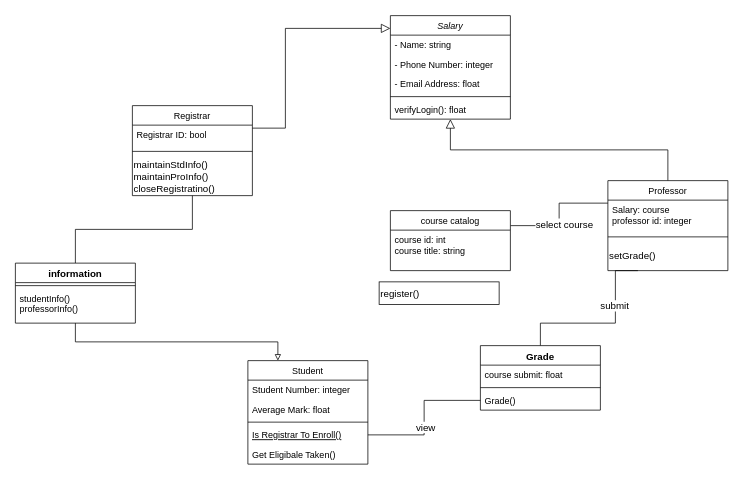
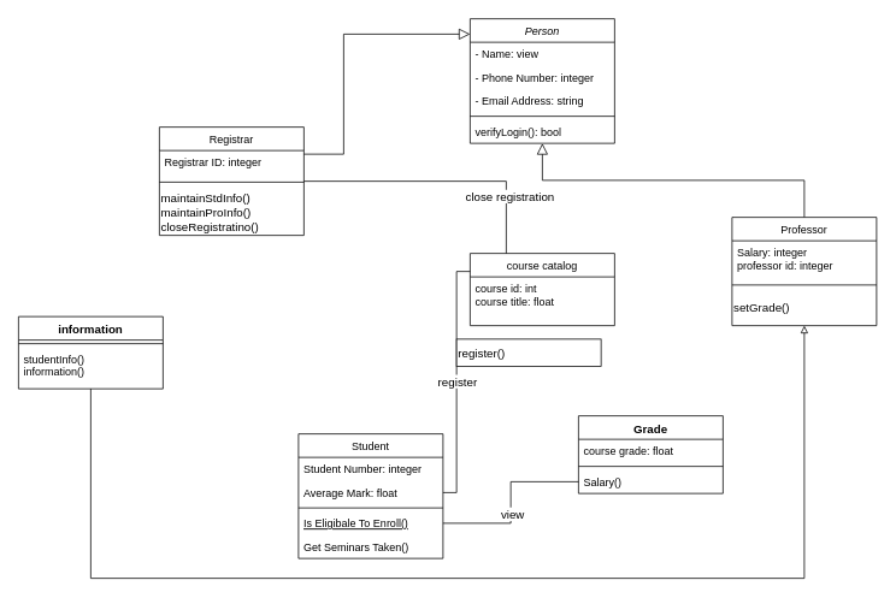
  <mxCell id="0" />
  <mxCell id="1" parent="0" />
  <mxCell id="2" value="" style="endArrow=block;endSize=10;endFill=0;shadow=0;strokeWidth=1;rounded=0;edgeStyle=elbowEdgeStyle;elbow=vertical;" parent="1" source="16" target="3" edge="1"><mxGeometry width="160" relative="1" as="geometry"><mxPoint x="510" y="383" as="sourcePoint" /><mxPoint x="610" y="281" as="targetPoint" /></mxGeometry></mxCell>
- <mxCell id="3" value="Salary" style="swimlane;fontStyle=2;align=center;verticalAlign=top;childLayout=stackLayout;horizontal=1;startSize=26;horizontalStack=0;resizeParent=1;resizeLast=0;collapsible=1;marginBottom=0;rounded=0;shadow=0;strokeWidth=1;" parent="1" vertex="1"><mxGeometry x="520" y="20" width="160" height="138" as="geometry"><mxRectangle x="230" y="140" width="160" height="26" as="alternateBounds" /></mxGeometry></mxCell>
- <mxCell id="4" value="- Name: string" style="text;align=left;verticalAlign=top;spacingLeft=4;spacingRight=4;overflow=hidden;rotatable=0;points=[[0,0.5],[1,0.5]];portConstraint=eastwest;" parent="3" vertex="1"><mxGeometry y="26" width="160" height="26" as="geometry" /></mxCell>
+ <mxCell id="3" value="Person" style="swimlane;fontStyle=2;align=center;verticalAlign=top;childLayout=stackLayout;horizontal=1;startSize=26;horizontalStack=0;resizeParent=1;resizeLast=0;collapsible=1;marginBottom=0;rounded=0;shadow=0;strokeWidth=1;" parent="1" vertex="1"><mxGeometry x="520" y="20" width="160" height="138" as="geometry"><mxRectangle x="230" y="140" width="160" height="26" as="alternateBounds" /></mxGeometry></mxCell>
+ <mxCell id="4" value="- Name: view" style="text;align=left;verticalAlign=top;spacingLeft=4;spacingRight=4;overflow=hidden;rotatable=0;points=[[0,0.5],[1,0.5]];portConstraint=eastwest;" parent="3" vertex="1"><mxGeometry y="26" width="160" height="26" as="geometry" /></mxCell>
  <mxCell id="5" value="- Phone Number: integer" style="text;align=left;verticalAlign=top;spacingLeft=4;spacingRight=4;overflow=hidden;rotatable=0;points=[[0,0.5],[1,0.5]];portConstraint=eastwest;rounded=0;shadow=0;html=0;" parent="3" vertex="1"><mxGeometry y="52" width="160" height="26" as="geometry" /></mxCell>
- <mxCell id="6" value="- Email Address: float" style="text;align=left;verticalAlign=top;spacingLeft=4;spacingRight=4;overflow=hidden;rotatable=0;points=[[0,0.5],[1,0.5]];portConstraint=eastwest;rounded=0;shadow=0;html=0;" parent="3" vertex="1"><mxGeometry y="78" width="160" height="26" as="geometry" /></mxCell>
+ <mxCell id="6" value="- Email Address: string" style="text;align=left;verticalAlign=top;spacingLeft=4;spacingRight=4;overflow=hidden;rotatable=0;points=[[0,0.5],[1,0.5]];portConstraint=eastwest;rounded=0;shadow=0;html=0;" parent="3" vertex="1"><mxGeometry y="78" width="160" height="26" as="geometry" /></mxCell>
  <mxCell id="7" value="" style="line;html=1;strokeWidth=1;align=left;verticalAlign=middle;spacingTop=-1;spacingLeft=3;spacingRight=3;rotatable=0;labelPosition=right;points=[];portConstraint=eastwest;" parent="3" vertex="1"><mxGeometry y="104" width="160" height="8" as="geometry" /></mxCell>
- <mxCell id="8" value="verifyLogin(): float" style="text;align=left;verticalAlign=top;spacingLeft=4;spacingRight=4;overflow=hidden;rotatable=0;points=[[0,0.5],[1,0.5]];portConstraint=eastwest;" parent="3" vertex="1"><mxGeometry y="112" width="160" height="26" as="geometry" /></mxCell>
+ <mxCell id="8" value="verifyLogin(): bool" style="text;align=left;verticalAlign=top;spacingLeft=4;spacingRight=4;overflow=hidden;rotatable=0;points=[[0,0.5],[1,0.5]];portConstraint=eastwest;" parent="3" vertex="1"><mxGeometry y="112" width="160" height="26" as="geometry" /></mxCell>
  <mxCell id="9" style="edgeStyle=elbowEdgeStyle;rounded=0;orthogonalLoop=1;jettySize=auto;html=1;exitX=1;exitY=0.25;exitDx=0;exitDy=0;endArrow=block;endFill=0;endSize=10;" edge="1" parent="1" source="28"><mxGeometry relative="1" as="geometry"><mxPoint x="520" y="37" as="targetPoint" /><Array as="points"><mxPoint x="380" y="240" /></Array></mxGeometry></mxCell>
- <mxCell id="10" style="edgeStyle=orthogonalEdgeStyle;rounded=0;orthogonalLoop=1;jettySize=auto;html=1;exitX=0.25;exitY=0;exitDx=0;exitDy=0;startArrow=block;startFill=0;endArrow=none;endFill=0;endSize=10;fontSize=13;" edge="1" parent="1" source="36" target="33"><mxGeometry relative="1" as="geometry" /></mxCell>
- <mxCell id="11" style="edgeStyle=elbowEdgeStyle;rounded=0;orthogonalLoop=1;jettySize=auto;html=1;exitX=0;exitY=0.25;exitDx=0;exitDy=0;entryX=1;entryY=0.25;entryDx=0;entryDy=0;endArrow=none;endFill=0;endSize=10;fontSize=13;" edge="1" parent="1" source="16" target="20"><mxGeometry relative="1" as="geometry" /></mxCell>
- <mxCell id="12" value="select course" style="edgeLabel;html=1;align=center;verticalAlign=middle;resizable=0;points=[];fontSize=13;" vertex="1" connectable="0" parent="11"><mxGeometry x="0.152" y="6" relative="1" as="geometry"><mxPoint as="offset" /></mxGeometry></mxCell>
- <mxCell id="14" style="edgeStyle=orthogonalEdgeStyle;rounded=0;orthogonalLoop=1;jettySize=auto;html=1;exitX=0.25;exitY=1;exitDx=0;exitDy=0;startArrow=none;startFill=0;endArrow=none;endFill=0;endSize=10;fontSize=13;" edge="1" parent="1" source="16" target="42"><mxGeometry relative="1" as="geometry"><Array as="points"><mxPoint x="820" y="360" /><mxPoint x="820" y="430" /><mxPoint x="720" y="430" /></Array></mxGeometry></mxCell>
- <mxCell id="15" value="submit" style="edgeLabel;html=1;align=center;verticalAlign=middle;resizable=0;points=[];fontSize=13;" vertex="1" connectable="0" parent="14"><mxGeometry x="-0.342" y="-2" relative="1" as="geometry"><mxPoint as="offset" /></mxGeometry></mxCell>
+ <mxCell id="13" style="edgeStyle=orthogonalEdgeStyle;rounded=0;orthogonalLoop=1;jettySize=auto;html=1;exitX=0.5;exitY=1;exitDx=0;exitDy=0;entryX=0.5;entryY=1;entryDx=0;entryDy=0;endArrow=none;endFill=0;endSize=10;fontSize=13;startArrow=block;startFill=0;" edge="1" parent="1" source="16" target="33"><mxGeometry relative="1" as="geometry"><Array as="points"><mxPoint x="890" y="640" /><mxPoint x="100" y="640" /></Array></mxGeometry></mxCell>
  <mxCell id="16" value="Professor" style="swimlane;fontStyle=0;align=center;verticalAlign=top;childLayout=stackLayout;horizontal=1;startSize=26;horizontalStack=0;resizeParent=1;resizeLast=0;collapsible=1;marginBottom=0;rounded=0;shadow=0;strokeWidth=1;" parent="1" vertex="1"><mxGeometry x="810" y="240" width="160" height="120" as="geometry"><mxRectangle x="340" y="380" width="170" height="26" as="alternateBounds" /></mxGeometry></mxCell>
- <mxCell id="17" value="Salary: course&#10;professor id: integer" style="text;align=left;verticalAlign=top;spacingLeft=4;spacingRight=4;overflow=hidden;rotatable=0;points=[[0,0.5],[1,0.5]];portConstraint=eastwest;" parent="16" vertex="1"><mxGeometry y="26" width="160" height="34" as="geometry" /></mxCell>
+ <mxCell id="17" value="Salary: integer&#10;professor id: integer" style="text;align=left;verticalAlign=top;spacingLeft=4;spacingRight=4;overflow=hidden;rotatable=0;points=[[0,0.5],[1,0.5]];portConstraint=eastwest;" parent="16" vertex="1"><mxGeometry y="26" width="160" height="34" as="geometry" /></mxCell>
  <mxCell id="18" value="" style="line;html=1;strokeWidth=1;align=left;verticalAlign=middle;spacingTop=-1;spacingLeft=3;spacingRight=3;rotatable=0;labelPosition=right;points=[];portConstraint=eastwest;" parent="16" vertex="1"><mxGeometry y="60" width="160" height="30" as="geometry" /></mxCell>
  <mxCell id="19" value="setGrade()" style="text;html=1;align=left;verticalAlign=middle;resizable=0;points=[];autosize=1;fontSize=13;" vertex="1" parent="16"><mxGeometry y="90" width="160" height="20" as="geometry" /></mxCell>
  <mxCell id="20" value="course catalog" style="swimlane;fontStyle=0;align=center;verticalAlign=top;childLayout=stackLayout;horizontal=1;startSize=26;horizontalStack=0;resizeParent=1;resizeParentMax=0;resizeLast=0;collapsible=1;marginBottom=0;" vertex="1" parent="1"><mxGeometry x="520" y="280" width="160" height="80" as="geometry" /></mxCell>
  <mxCell id="21" value="" style="line;strokeWidth=1;fillColor=none;align=left;verticalAlign=middle;spacingTop=-1;spacingLeft=3;spacingRight=3;rotatable=0;labelPosition=right;points=[];portConstraint=eastwest;" vertex="1" parent="20"><mxGeometry y="26" width="160" as="geometry" /></mxCell>
- <mxCell id="22" value="course id: int&#10;course title: string" style="text;strokeColor=none;fillColor=none;align=left;verticalAlign=top;spacingLeft=4;spacingRight=4;overflow=hidden;rotatable=0;points=[[0,0.5],[1,0.5]];portConstraint=eastwest;" vertex="1" parent="20"><mxGeometry y="26" width="160" height="54" as="geometry" /></mxCell>
- <mxCell id="27" style="edgeStyle=orthogonalEdgeStyle;rounded=0;orthogonalLoop=1;jettySize=auto;html=1;exitX=0.5;exitY=1;exitDx=0;exitDy=0;entryX=0.5;entryY=0;entryDx=0;entryDy=0;startArrow=none;startFill=0;endArrow=none;endFill=0;endSize=10;fontSize=13;" edge="1" parent="1" source="28" target="33"><mxGeometry relative="1" as="geometry" /></mxCell>
+ <mxCell id="22" value="course id: int&#10;course title: float" style="text;strokeColor=none;fillColor=none;align=left;verticalAlign=top;spacingLeft=4;spacingRight=4;overflow=hidden;rotatable=0;points=[[0,0.5],[1,0.5]];portConstraint=eastwest;" vertex="1" parent="20"><mxGeometry y="26" width="160" height="54" as="geometry" /></mxCell>
+ <mxCell id="23" style="edgeStyle=elbowEdgeStyle;rounded=0;orthogonalLoop=1;jettySize=auto;html=1;exitX=1;exitY=0.5;exitDx=0;exitDy=0;entryX=0;entryY=0.25;entryDx=0;entryDy=0;endArrow=none;endFill=0;endSize=10;fontSize=13;" edge="1" parent="1" source="38" target="20"><mxGeometry relative="1" as="geometry" /></mxCell>
+ <mxCell id="24" value="register" style="edgeLabel;html=1;align=center;verticalAlign=middle;resizable=0;points=[];fontSize=13;" vertex="1" connectable="0" parent="23"><mxGeometry x="0.448" relative="1" as="geometry"><mxPoint y="60.03" as="offset" /></mxGeometry></mxCell>
+ <mxCell id="25" style="edgeStyle=orthogonalEdgeStyle;rounded=0;orthogonalLoop=1;jettySize=auto;html=1;exitX=1;exitY=0.5;exitDx=0;exitDy=0;entryX=0.25;entryY=0;entryDx=0;entryDy=0;endArrow=none;endFill=0;endSize=10;fontSize=13;" edge="1" parent="1" source="28" target="20"><mxGeometry relative="1" as="geometry" /></mxCell>
+ <mxCell id="26" value="close registration" style="edgeLabel;html=1;align=center;verticalAlign=middle;resizable=0;points=[];fontSize=13;" vertex="1" connectable="0" parent="25"><mxGeometry x="0.474" y="-17" relative="1" as="geometry"><mxPoint x="20" y="16" as="offset" /></mxGeometry></mxCell>
  <mxCell id="28" value="Registrar" style="swimlane;fontStyle=0;align=center;verticalAlign=top;childLayout=stackLayout;horizontal=1;startSize=26;horizontalStack=0;resizeParent=1;resizeParentMax=0;resizeLast=0;collapsible=1;marginBottom=0;" vertex="1" parent="1"><mxGeometry x="176" y="140" width="160" height="120" as="geometry" /></mxCell>
- <mxCell id="29" value="Registrar ID: bool" style="text;strokeColor=none;fillColor=none;align=left;verticalAlign=top;spacingLeft=4;spacingRight=4;overflow=hidden;rotatable=0;points=[[0,0.5],[1,0.5]];portConstraint=eastwest;" vertex="1" parent="28"><mxGeometry y="26" width="160" height="26" as="geometry" /></mxCell>
+ <mxCell id="29" value="Registrar ID: integer" style="text;strokeColor=none;fillColor=none;align=left;verticalAlign=top;spacingLeft=4;spacingRight=4;overflow=hidden;rotatable=0;points=[[0,0.5],[1,0.5]];portConstraint=eastwest;" vertex="1" parent="28"><mxGeometry y="26" width="160" height="26" as="geometry" /></mxCell>
  <mxCell id="30" value="" style="line;strokeWidth=1;fillColor=none;align=left;verticalAlign=middle;spacingTop=-1;spacingLeft=3;spacingRight=3;rotatable=0;labelPosition=right;points=[];portConstraint=eastwest;" vertex="1" parent="28"><mxGeometry y="52" width="160" height="18" as="geometry" /></mxCell>
  <mxCell id="31" value="maintainStdInfo()&lt;br&gt;maintainProInfo()&lt;br&gt;closeRegistratino()" style="text;html=1;align=left;verticalAlign=middle;resizable=0;points=[];autosize=1;fontSize=13;" vertex="1" parent="28"><mxGeometry y="70" width="160" height="50" as="geometry" /></mxCell>
  <mxCell id="32" value="register()" style="html=1;fontSize=13;align=left;" vertex="1" parent="1"><mxGeometry x="505" y="375" width="160" height="30" as="geometry" /></mxCell>
  <mxCell id="33" value="information" style="swimlane;fontStyle=1;align=center;verticalAlign=top;childLayout=stackLayout;horizontal=1;startSize=26;horizontalStack=0;resizeParent=1;resizeParentMax=0;resizeLast=0;collapsible=1;marginBottom=0;fontSize=13;" vertex="1" parent="1"><mxGeometry x="20" y="350" width="160" height="80" as="geometry" /></mxCell>
  <mxCell id="34" value="" style="line;strokeWidth=1;fillColor=none;align=left;verticalAlign=middle;spacingTop=-1;spacingLeft=3;spacingRight=3;rotatable=0;labelPosition=right;points=[];portConstraint=eastwest;" vertex="1" parent="33"><mxGeometry y="26" width="160" height="8" as="geometry" /></mxCell>
- <mxCell id="35" value="studentInfo()&#10;professorInfo()" style="text;strokeColor=none;fillColor=none;align=left;verticalAlign=top;spacingLeft=4;spacingRight=4;overflow=hidden;rotatable=0;points=[[0,0.5],[1,0.5]];portConstraint=eastwest;" vertex="1" parent="33"><mxGeometry y="34" width="160" height="46" as="geometry" /></mxCell>
+ <mxCell id="35" value="studentInfo()&#10;information()" style="text;strokeColor=none;fillColor=none;align=left;verticalAlign=top;spacingLeft=4;spacingRight=4;overflow=hidden;rotatable=0;points=[[0,0.5],[1,0.5]];portConstraint=eastwest;" vertex="1" parent="33"><mxGeometry y="34" width="160" height="46" as="geometry" /></mxCell>
  <mxCell id="36" value="Student" style="swimlane;fontStyle=0;align=center;verticalAlign=top;childLayout=stackLayout;horizontal=1;startSize=26;horizontalStack=0;resizeParent=1;resizeLast=0;collapsible=1;marginBottom=0;rounded=0;shadow=0;strokeWidth=1;" parent="1" vertex="1"><mxGeometry x="330" y="480" width="160" height="138" as="geometry"><mxRectangle x="130" y="380" width="160" height="26" as="alternateBounds" /></mxGeometry></mxCell>
  <mxCell id="37" value="Student Number: integer" style="text;align=left;verticalAlign=top;spacingLeft=4;spacingRight=4;overflow=hidden;rotatable=0;points=[[0,0.5],[1,0.5]];portConstraint=eastwest;" parent="36" vertex="1"><mxGeometry y="26" width="160" height="26" as="geometry" /></mxCell>
  <mxCell id="38" value="Average Mark: float" style="text;align=left;verticalAlign=top;spacingLeft=4;spacingRight=4;overflow=hidden;rotatable=0;points=[[0,0.5],[1,0.5]];portConstraint=eastwest;rounded=0;shadow=0;html=0;" parent="36" vertex="1"><mxGeometry y="52" width="160" height="26" as="geometry" /></mxCell>
  <mxCell id="39" value="" style="line;html=1;strokeWidth=1;align=left;verticalAlign=middle;spacingTop=-1;spacingLeft=3;spacingRight=3;rotatable=0;labelPosition=right;points=[];portConstraint=eastwest;" parent="36" vertex="1"><mxGeometry y="78" width="160" height="8" as="geometry" /></mxCell>
- <mxCell id="40" value="Is Registrar To Enroll()" style="text;align=left;verticalAlign=top;spacingLeft=4;spacingRight=4;overflow=hidden;rotatable=0;points=[[0,0.5],[1,0.5]];portConstraint=eastwest;fontStyle=4" parent="36" vertex="1"><mxGeometry y="86" width="160" height="26" as="geometry" /></mxCell>
- <mxCell id="41" value="Get Eligibale Taken()" style="text;align=left;verticalAlign=top;spacingLeft=4;spacingRight=4;overflow=hidden;rotatable=0;points=[[0,0.5],[1,0.5]];portConstraint=eastwest;" parent="36" vertex="1"><mxGeometry y="112" width="160" height="26" as="geometry" /></mxCell>
+ <mxCell id="40" value="Is Eligibale To Enroll()" style="text;align=left;verticalAlign=top;spacingLeft=4;spacingRight=4;overflow=hidden;rotatable=0;points=[[0,0.5],[1,0.5]];portConstraint=eastwest;fontStyle=4" parent="36" vertex="1"><mxGeometry y="86" width="160" height="26" as="geometry" /></mxCell>
+ <mxCell id="41" value="Get Seminars Taken()" style="text;align=left;verticalAlign=top;spacingLeft=4;spacingRight=4;overflow=hidden;rotatable=0;points=[[0,0.5],[1,0.5]];portConstraint=eastwest;" parent="36" vertex="1"><mxGeometry y="112" width="160" height="26" as="geometry" /></mxCell>
  <mxCell id="42" value="Grade" style="swimlane;fontStyle=1;align=center;verticalAlign=top;childLayout=stackLayout;horizontal=1;startSize=26;horizontalStack=0;resizeParent=1;resizeParentMax=0;resizeLast=0;collapsible=1;marginBottom=0;fontSize=13;" vertex="1" parent="1"><mxGeometry x="640" y="460" width="160" height="86" as="geometry" /></mxCell>
- <mxCell id="43" value="course submit: float" style="text;strokeColor=none;fillColor=none;align=left;verticalAlign=top;spacingLeft=4;spacingRight=4;overflow=hidden;rotatable=0;points=[[0,0.5],[1,0.5]];portConstraint=eastwest;" vertex="1" parent="42"><mxGeometry y="26" width="160" height="26" as="geometry" /></mxCell>
+ <mxCell id="43" value="course grade: float" style="text;strokeColor=none;fillColor=none;align=left;verticalAlign=top;spacingLeft=4;spacingRight=4;overflow=hidden;rotatable=0;points=[[0,0.5],[1,0.5]];portConstraint=eastwest;" vertex="1" parent="42"><mxGeometry y="26" width="160" height="26" as="geometry" /></mxCell>
  <mxCell id="44" value="" style="line;strokeWidth=1;fillColor=none;align=left;verticalAlign=middle;spacingTop=-1;spacingLeft=3;spacingRight=3;rotatable=0;labelPosition=right;points=[];portConstraint=eastwest;" vertex="1" parent="42"><mxGeometry y="52" width="160" height="8" as="geometry" /></mxCell>
- <mxCell id="45" value="Grade()&#10;" style="text;strokeColor=none;fillColor=none;align=left;verticalAlign=top;spacingLeft=4;spacingRight=4;overflow=hidden;rotatable=0;points=[[0,0.5],[1,0.5]];portConstraint=eastwest;" vertex="1" parent="42"><mxGeometry y="60" width="160" height="26" as="geometry" /></mxCell>
+ <mxCell id="45" value="Salary()&#10;" style="text;strokeColor=none;fillColor=none;align=left;verticalAlign=top;spacingLeft=4;spacingRight=4;overflow=hidden;rotatable=0;points=[[0,0.5],[1,0.5]];portConstraint=eastwest;" vertex="1" parent="42"><mxGeometry y="60" width="160" height="26" as="geometry" /></mxCell>
  <mxCell id="46" style="edgeStyle=orthogonalEdgeStyle;rounded=0;orthogonalLoop=1;jettySize=auto;html=1;exitX=1;exitY=0.5;exitDx=0;exitDy=0;entryX=0;entryY=0.5;entryDx=0;entryDy=0;startArrow=none;startFill=0;endArrow=none;endFill=0;endSize=10;fontSize=13;" edge="1" parent="1" source="40" target="45"><mxGeometry relative="1" as="geometry" /></mxCell>
  <mxCell id="47" value="view" style="edgeLabel;html=1;align=center;verticalAlign=middle;resizable=0;points=[];fontSize=13;" vertex="1" connectable="0" parent="46"><mxGeometry x="-0.234" y="11" relative="1" as="geometry"><mxPoint x="12" y="-11" as="offset" /></mxGeometry></mxCell>
